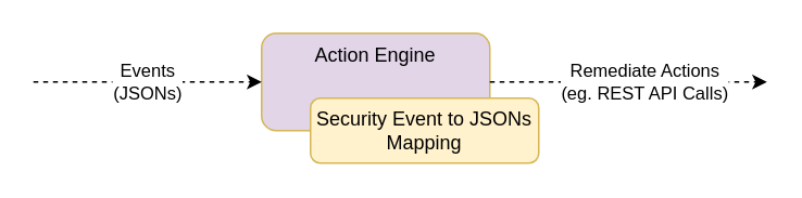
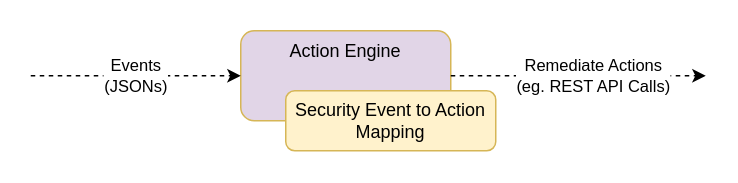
  <mxCell id="0" />
  <mxCell id="1" parent="0" />
  <mxCell id="2" value="Action Engine" style="rounded=1;whiteSpace=wrap;html=1;verticalAlign=top;fillColor=#e1d5e7;strokeColor=#d6b656;" parent="1" vertex="1"><mxGeometry x="160" y="20" width="140" height="60" as="geometry" /></mxCell>
- <mxCell id="3" value="Security Event to JSONs Mapping" style="rounded=1;whiteSpace=wrap;html=1;fillColor=#fff2cc;strokeColor=#d6b656;" parent="1" vertex="1"><mxGeometry x="190" y="60" width="140" height="40" as="geometry" /></mxCell>
+ <mxCell id="3" value="Security Event to Action Mapping" style="rounded=1;whiteSpace=wrap;html=1;fillColor=#fff2cc;strokeColor=#d6b656;" parent="1" vertex="1"><mxGeometry x="190" y="60" width="140" height="40" as="geometry" /></mxCell>
  <mxCell id="4" value="Events&lt;div&gt;(JSONs)&lt;/div&gt;" style="edgeStyle=orthogonalEdgeStyle;html=1;dashed=1;" parent="1" edge="1"><mxGeometry relative="1" as="geometry"><mxPoint x="20" y="50" as="sourcePoint" /><mxPoint as="offset" /><mxPoint x="160" y="50" as="targetPoint" /></mxGeometry></mxCell>
  <mxCell id="5" value="Remediate Actions&lt;div&gt;(eg. REST API Calls)&lt;/div&gt;" style="edgeStyle=orthogonalEdgeStyle;html=1;exitX=1;exitY=0.5;exitDx=0;exitDy=0;dashed=1;" parent="1" source="2" edge="1"><mxGeometry x="0.126" relative="1" as="geometry"><mxPoint x="400" y="60" as="sourcePoint" /><mxPoint x="470" y="50" as="targetPoint" /><mxPoint as="offset" /></mxGeometry></mxCell>
